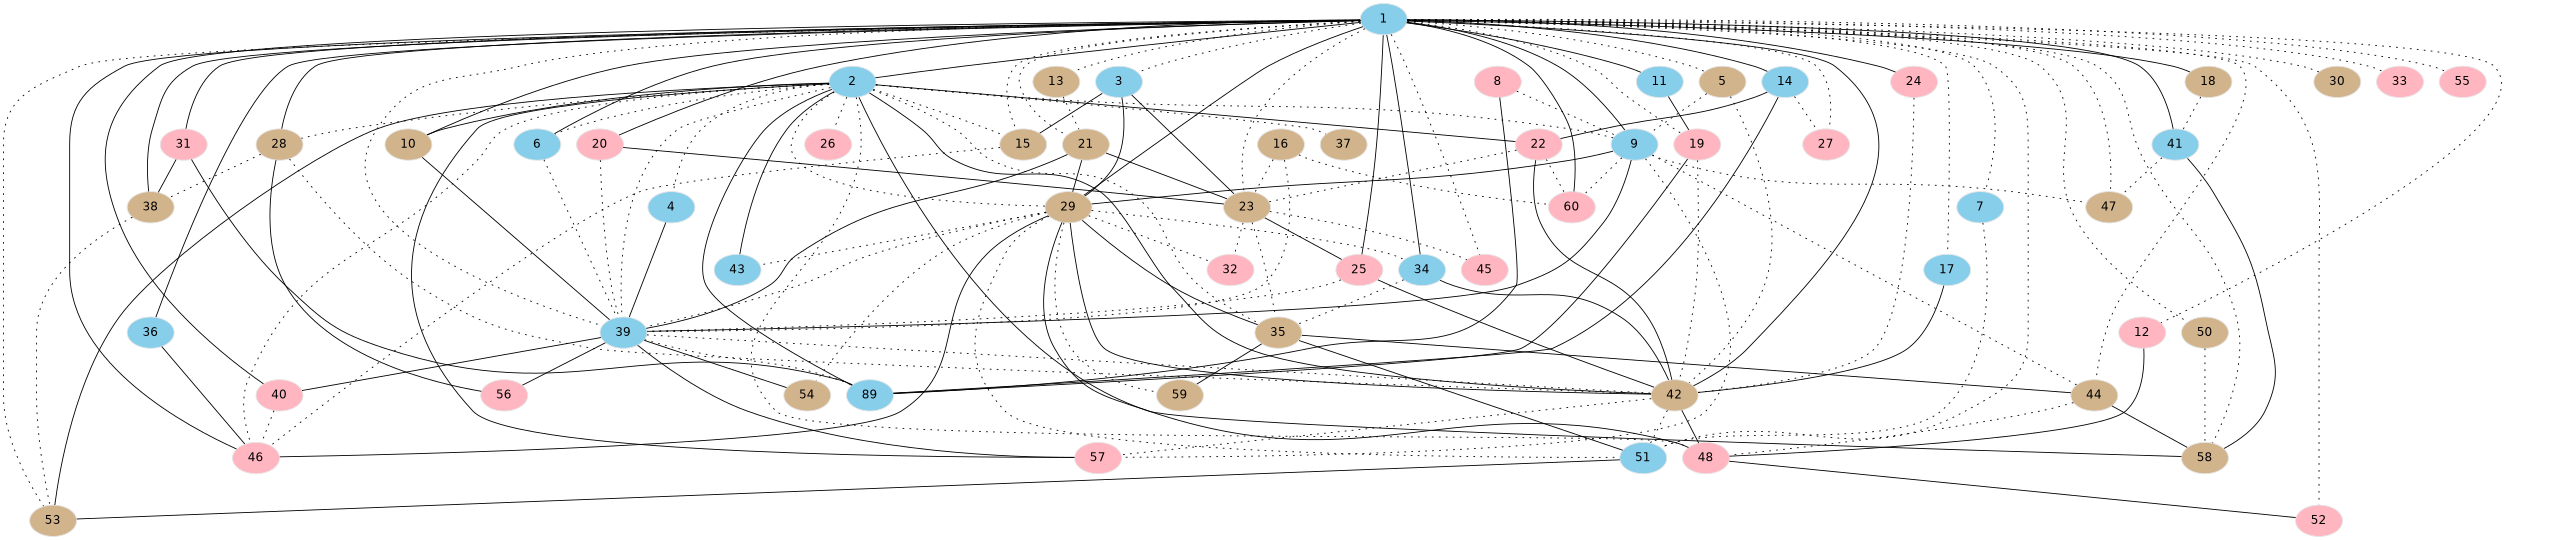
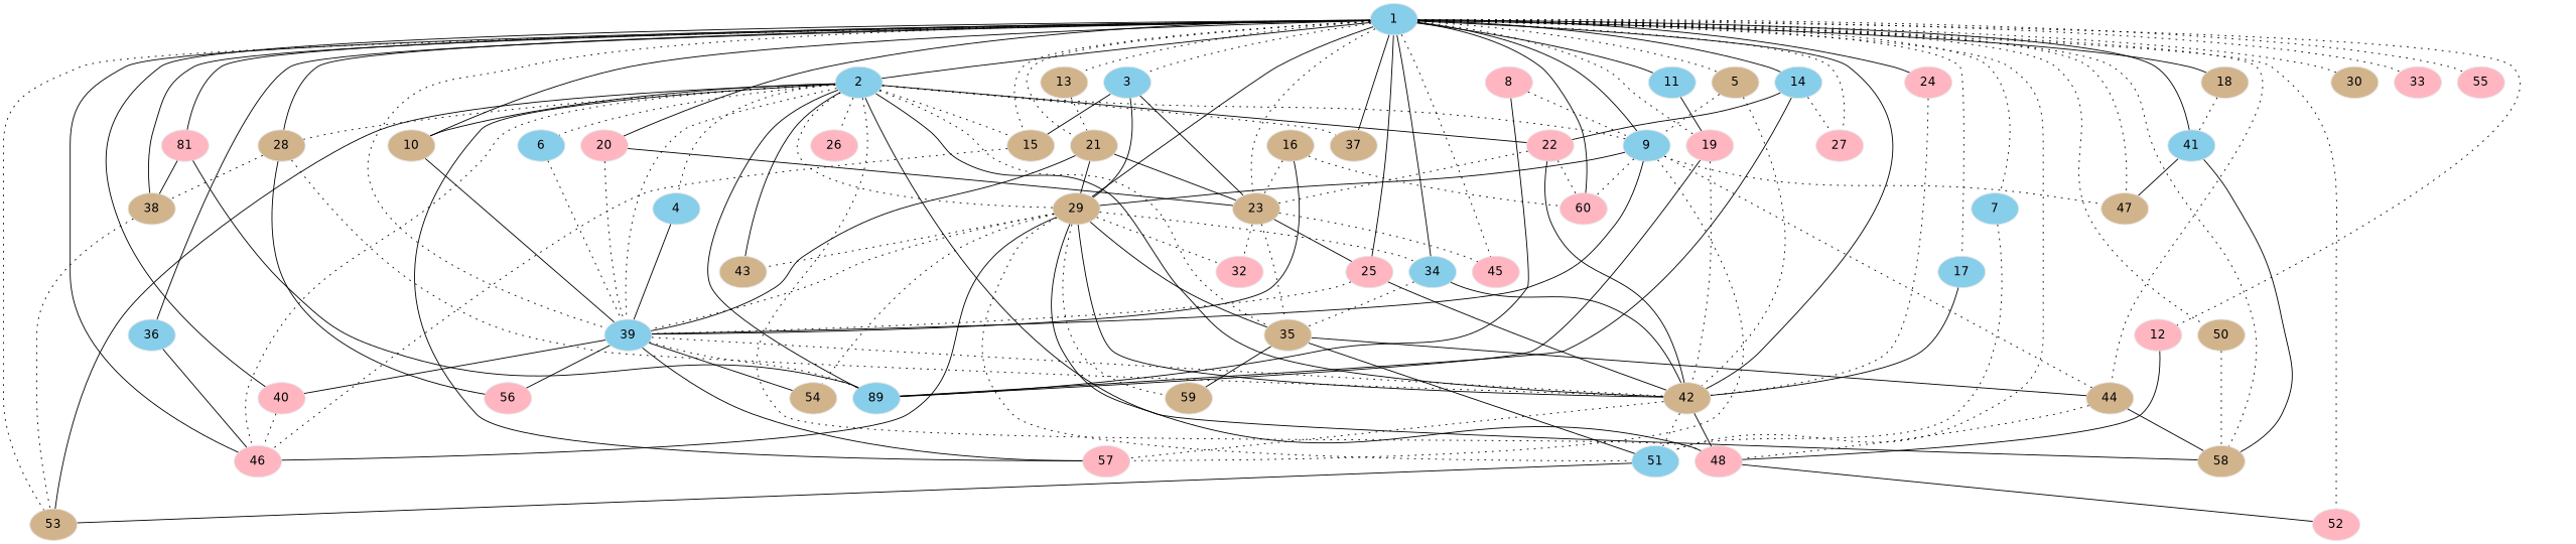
  graph {
    fontname="DejaVu Sans"
    node [color=gray90 fillcolor=tan fontname="DejaVu Sans" style=filled]
    edge [fontname="DejaVu Sans" style=dotted weight=1.0]
    1 [fillcolor=skyblue]
    2 [fillcolor=skyblue]
    3 [fillcolor=skyblue]
    5
    7 [fillcolor=skyblue]
    9 [fillcolor=skyblue]
    10
    11 [fillcolor=skyblue]
    12 [fillcolor=lightpink]
    13
    14 [fillcolor=skyblue]
    15
    17 [fillcolor=skyblue]
    18
    19 [fillcolor=lightpink]
    20 [fillcolor=lightpink]
    21
    23
    24 [fillcolor=lightpink]
    25 [fillcolor=lightpink]
    27 [fillcolor=lightpink]
    28
    29
    30
-   31 [fillcolor=lightpink]
+   31 [fillcolor=lightpink label=81]
    33 [fillcolor=lightpink]
    34 [fillcolor=skyblue]
    36 [fillcolor=skyblue]
    37
    38
    39 [fillcolor=skyblue]
    40 [fillcolor=lightpink]
    41 [fillcolor=skyblue]
    42
    44
    45 [fillcolor=lightpink]
    46 [fillcolor=lightpink]
    47
    50
    51 [fillcolor=skyblue]
    52 [fillcolor=lightpink]
    53
    55 [fillcolor=lightpink]
    58
    60 [fillcolor=lightpink]
    4 [fillcolor=skyblue]
    6 [fillcolor=skyblue]
    22 [fillcolor=lightpink]
    26 [fillcolor=lightpink]
    35
-   43 [fillcolor=skyblue]
+   43
    48 [fillcolor=lightpink]
    n53 [fillcolor=skyblue label=89]
    57 [fillcolor=lightpink]
    32 [fillcolor=lightpink]
    56 [fillcolor=lightpink]
    54
    59
    8 [fillcolor=lightpink]
    16
    1 -- 2 [style=solid weight=8.0]
    1 -- 3
    1 -- 5
    1 -- 7
    1 -- 9 [style=solid]
    1 -- 10 [style=solid]
    1 -- 11 [style=solid]
    1 -- 12
    1 -- 13
    1 -- 14 [style=solid]
    1 -- 15
    1 -- 17
    1 -- 18 [style=solid]
    1 -- 19 [weight=2.0]
    1 -- 20 [style=solid]
    1 -- 21
    1 -- 23
    1 -- 24 [style=solid weight=2.0]
    1 -- 25 [style=solid]
    1 -- 27
    1 -- 28 [style=solid]
    1 -- 29 [style=solid weight=5.0]
    1 -- 30 [weight=2.0]
    1 -- 31 [style=solid]
    1 -- 33 [weight=2.0]
    1 -- 34 [style=solid]
    1 -- 36 [style=solid]
-   1 -- 6 [style=solid]
+   1 -- 37 [style=solid]
    1 -- 38 [style=solid weight=3.0]
    1 -- 39 [weight=8.0]
    1 -- 40 [style=solid]
    1 -- 41 [style=solid weight=2.0]
    1 -- 42 [style=solid weight=5.0]
    1 -- 44 [weight=3.0]
    1 -- 45
    1 -- 46 [style=solid]
    1 -- 47
    1 -- 50
    1 -- 51 [weight=2.0]
    1 -- 52 [weight=2.0]
    1 -- 53
    1 -- 55 [weight=2.0]
    1 -- 58
    1 -- 60 [style=solid]
    2 -- 9
    2 -- 10 [style=solid]
    2 -- 15
    2 -- 28 [weight=2.0]
    2 -- 29 [weight=2.0]
    2 -- 37 [weight=2.0]
    2 -- 39 [weight=4.0]
    2 -- 42 [style=solid weight=2.0]
    2 -- 46
    2 -- 53 [style=solid]
    2 -- 58 [style=solid]
    2 -- 4
    2 -- 6
    2 -- 22 [style=solid]
    2 -- 26 [weight=2.0]
    2 -- 35
    2 -- 43 [style=solid]
    2 -- 48
    2 -- n53 [style=solid]
    2 -- 57 [style=solid]
    3 -- 15 [style=solid]
    3 -- 23 [style=solid]
    3 -- 29 [style=solid]
    5 -- 9
    5 -- 42
    7 -- 51
    9 -- 29 [style=solid]
    9 -- 39 [style=solid]
    9 -- 44
    9 -- 47
    9 -- 60
    9 -- 57
    10 -- 39 [style=solid]
    11 -- 19 [style=solid]
    12 -- 48 [style=solid]
    13 -- 21
    14 -- 27
    14 -- 22 [style=solid]
    14 -- n53 [style=solid]
    15 -- 46
    17 -- 42 [style=solid]
    18 -- 41
    19 -- 42
    19 -- n53 [style=solid]
    20 -- 23 [style=solid]
    20 -- 39
    21 -- 23 [style=solid]
    21 -- 29 [style=solid]
    21 -- 39 [style=solid]
    23 -- 25 [style=solid]
    23 -- 45
    23 -- 35
    23 -- 32
    24 -- 42
    25 -- 39
    25 -- 42 [style=solid]
    28 -- 38
    28 -- 42
    28 -- 56 [style=solid]
    29 -- 34
    29 -- 39 [weight=2.0]
    29 -- 42 [style=solid]
    29 -- 46 [style=solid]
    29 -- 51
    29 -- 35 [style=solid]
    29 -- 43
    29 -- 48 [style=solid weight=2.0]
    29 -- 32
    29 -- 54
    29 -- 59
    31 -- 38 [style=solid]
    31 -- n53 [style=solid]
    34 -- 42 [style=solid]
    34 -- 35
    36 -- 46 [style=solid]
    38 -- 53
    39 -- 40 [style=solid]
    39 -- 42 [weight=2.0]
    39 -- n53
    39 -- 57 [style=solid]
    39 -- 56 [style=solid]
    39 -- 54 [style=solid]
    40 -- 46
-   41 -- 47
+   41 -- 47 [style=solid]
    41 -- 58 [style=solid]
    42 -- 51
    42 -- 48 [style=solid]
    42 -- 57
    44 -- 58 [style=solid]
    44 -- 48
    50 -- 58
    51 -- 53 [style=solid]
    4 -- 39 [style=solid]
    6 -- 39
    22 -- 23
    22 -- 42 [style=solid]
    22 -- 60
    35 -- 44 [style=solid]
    35 -- 51 [style=solid]
    35 -- 59 [style=solid]
    48 -- 52 [style=solid]
    8 -- 9
    8 -- n53 [style=solid]
    16 -- 23
-   16 -- 39
+   16 -- 39 [style=solid]
    16 -- 60
  }
